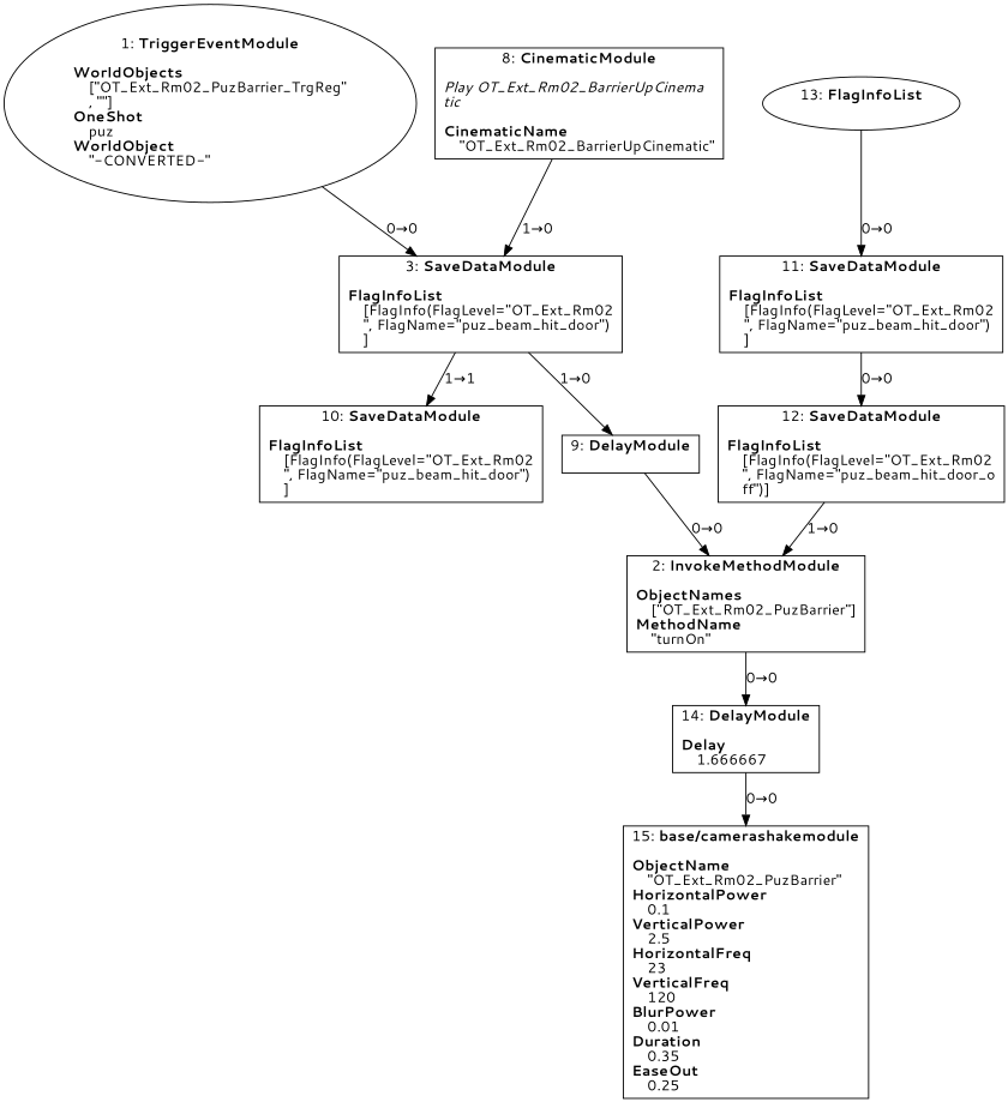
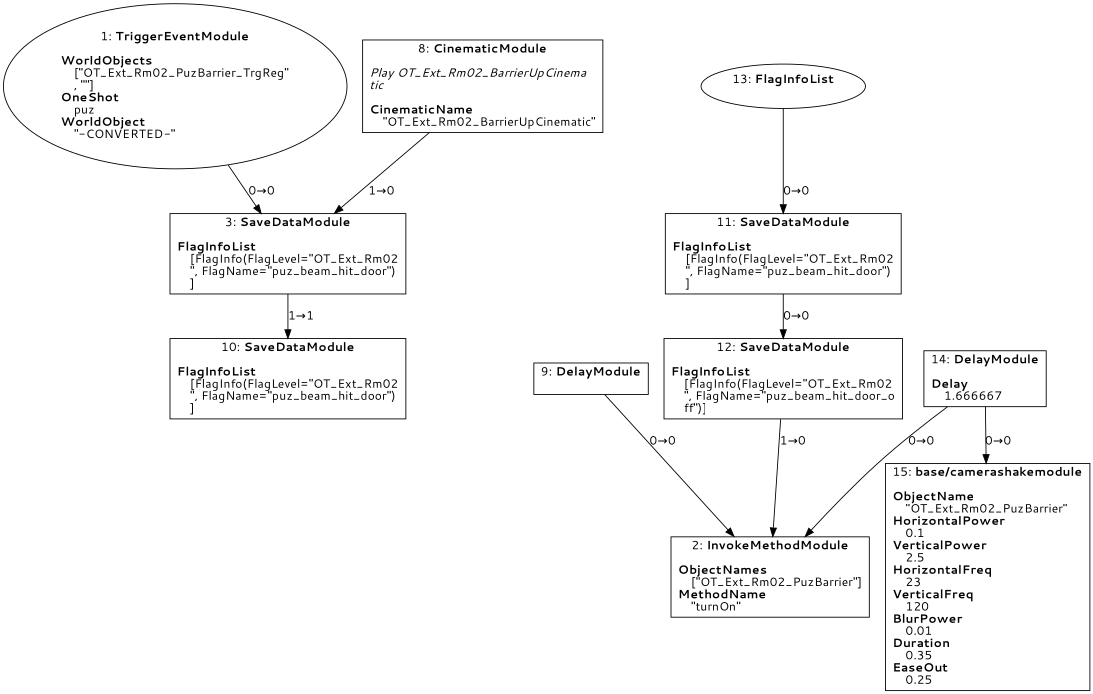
  digraph {
    fontname="Segoe UI"
    splines=spline
    node [fontname="Segoe UI" shape=box]
    edge [fontname="Segoe UI"]
    n1 [label=<1: <b>TriggerEventModule</b><br/><br/><b>WorldObjects</b><br align="left"/>    [&quot;OT_Ext_Rm02_PuzBarrier_TrgReg&quot;<br align="left"/>    , &quot;&quot;]<br align="left"/><b>OneShot</b><br align="left"/>    puz<br align="left"/><b>WorldObject</b><br align="left"/>    &quot;-CONVERTED-&quot;<br align="left"/>> shape=oval]
    n2 [label=<3: <b>SaveDataModule</b><br/><br/><b>FlagInfoList</b><br align="left"/>    [FlagInfo(FlagLevel=&quot;OT_Ext_Rm02<br align="left"/>    &quot;, FlagName=&quot;puz_beam_hit_door&quot;)<br align="left"/>    ]<br align="left"/>>]
    n3 [label=<9: <b>DelayModule</b><br/><br/>>]
    n4 [label=<10: <b>SaveDataModule</b><br/><br/><b>FlagInfoList</b><br align="left"/>    [FlagInfo(FlagLevel=&quot;OT_Ext_Rm02<br align="left"/>    &quot;, FlagName=&quot;puz_beam_hit_door&quot;)<br align="left"/>    ]<br align="left"/>>]
    n5 [label=<2: <b>InvokeMethodModule</b><br/><br/><b>ObjectNames</b><br align="left"/>    [&quot;OT_Ext_Rm02_PuzBarrier&quot;]<br align="left"/><b>MethodName</b><br align="left"/>    &quot;turnOn&quot;<br align="left"/>>]
    n6 [label=<8: <b>CinematicModule</b><br/><br/><i>Play OT_Ext_Rm02_BarrierUpCinema<br align="left"/>tic<br align="left"/></i><br align="left"/><b>CinematicName</b><br align="left"/>    &quot;OT_Ext_Rm02_BarrierUpCinematic&quot;<br align="left"/>>]
    n7 [label=<14: <b>DelayModule</b><br/><br/><b>Delay</b><br align="left"/>    1.666667<br align="left"/>>]
    n8 [label=<15: <b>base/camerashakemodule</b><br/><br/><b>ObjectName</b><br align="left"/>    &quot;OT_Ext_Rm02_PuzBarrier&quot;<br align="left"/><b>HorizontalPower</b><br align="left"/>    0.1<br align="left"/><b>VerticalPower</b><br align="left"/>    2.5<br align="left"/><b>HorizontalFreq</b><br align="left"/>    23<br align="left"/><b>VerticalFreq</b><br align="left"/>    120<br align="left"/><b>BlurPower</b><br align="left"/>    0.01<br align="left"/><b>Duration</b><br align="left"/>    0.35<br align="left"/><b>EaseOut</b><br align="left"/>    0.25<br align="left"/>>]
    n9 [label=<11: <b>SaveDataModule</b><br/><br/><b>FlagInfoList</b><br align="left"/>    [FlagInfo(FlagLevel=&quot;OT_Ext_Rm02<br align="left"/>    &quot;, FlagName=&quot;puz_beam_hit_door&quot;)<br align="left"/>    ]<br align="left"/>>]
    n10 [label=<12: <b>SaveDataModule</b><br/><br/><b>FlagInfoList</b><br align="left"/>    [FlagInfo(FlagLevel=&quot;OT_Ext_Rm02<br align="left"/>    &quot;, FlagName=&quot;puz_beam_hit_door_o<br align="left"/>    ff&quot;)]<br align="left"/>>]
    n11 [label=<13: <b>FlagInfoList</b><br/><br/>> shape=oval]
    n1 -> n2 [label="0→0"]
-   n2 -> n3 [label="1→0"]
    n2 -> n4 [label="1→1"]
    n3 -> n5 [label="0→0"]
-   n5 -> n7 [label="0→0"]
+   n7 -> n5 [label="0→0"]
    n6 -> n2 [label="1→0"]
    n7 -> n8 [label="0→0"]
    n9 -> n10 [label="0→0"]
    n10 -> n5 [label="1→0"]
    n11 -> n9 [label="0→0"]
  }
